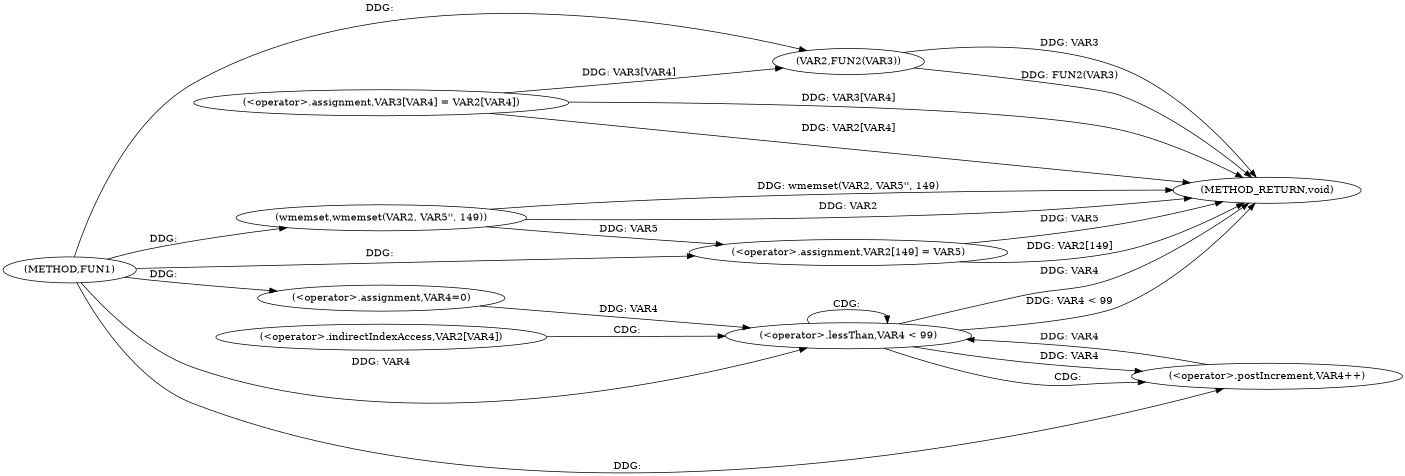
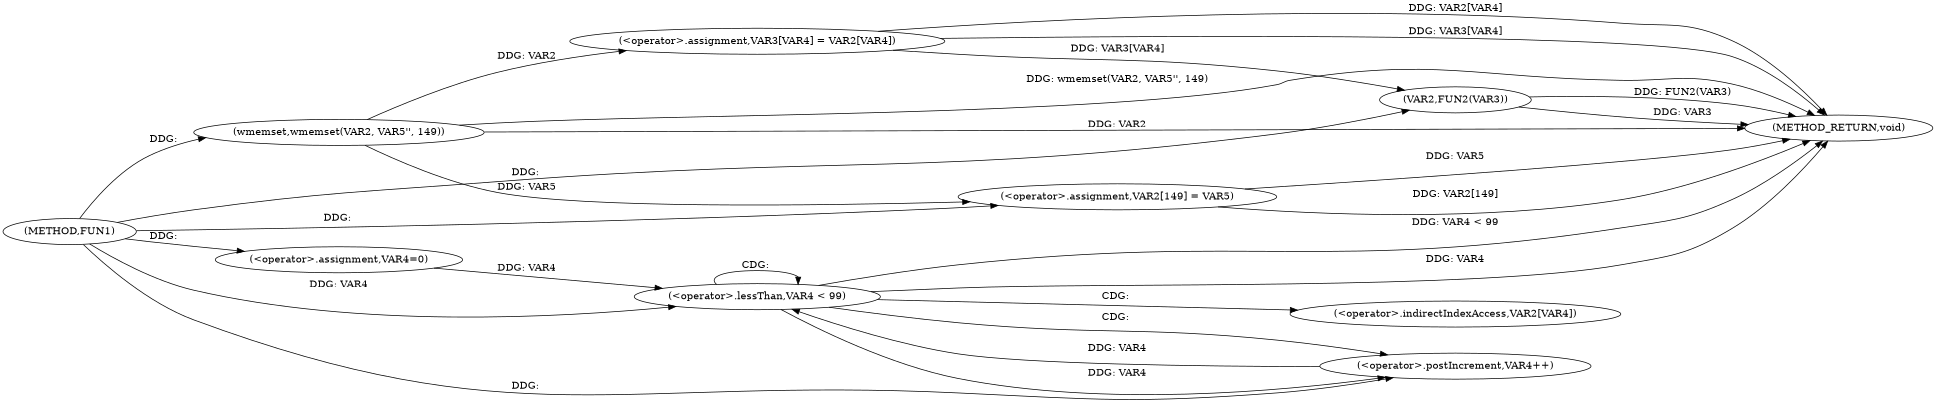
  digraph {
    rankdir=LR
    n1 [label="(METHOD,FUN1)"]
    n2 [label="(wmemset,wmemset(VAR2, VAR5'', 149))"]
    n3 [label="(<operator>.assignment,VAR2[149] = VAR5)"]
    n4 [label="(<operator>.assignment,VAR4=0)"]
    n5 [label="(<operator>.lessThan,VAR4 < 99)"]
    n6 [label="(<operator>.postIncrement,VAR4++)"]
    n7 [label="(VAR2,FUN2(VAR3))"]
    n8 [label="(METHOD_RETURN,void)"]
    n9 [label="(<operator>.assignment,VAR3[VAR4] = VAR2[VAR4])"]
    n10 [label="(<operator>.indirectIndexAccess,VAR2[VAR4])"]
    n1 -> n2 [label="DDG: "]
    n1 -> n3 [label="DDG: "]
    n1 -> n4 [label="DDG: "]
    n1 -> n5 [label="DDG: VAR4"]
    n1 -> n6 [label="DDG: "]
    n1 -> n7 [label="DDG: "]
    n2 -> n3 [label="DDG: VAR5"]
    n2 -> n8 [label="DDG: wmemset(VAR2, VAR5'', 149)"]
    n2 -> n8 [label="DDG: VAR2"]
+   n2 -> n9 [label="DDG: VAR2"]
    n3 -> n8 [label="DDG: VAR5"]
    n3 -> n8 [label="DDG: VAR2[149]"]
    n4 -> n5 [label="DDG: VAR4"]
    n5 -> n5 [label="CDG: "]
    n5 -> n6 [label="DDG: VAR4"]
    n5 -> n6 [label="CDG: "]
    n5 -> n8 [label="DDG: VAR4 < 99"]
    n5 -> n8 [label="DDG: VAR4"]
-   n10 -> n5 [label="CDG: "]
+   n5 -> n10 [label="CDG: "]
    n6 -> n5 [label="DDG: VAR4"]
    n7 -> n8 [label="DDG: FUN2(VAR3)"]
    n7 -> n8 [label="DDG: VAR3"]
    n9 -> n7 [label="DDG: VAR3[VAR4]"]
    n9 -> n8 [label="DDG: VAR3[VAR4]"]
    n9 -> n8 [label="DDG: VAR2[VAR4]"]
  }
